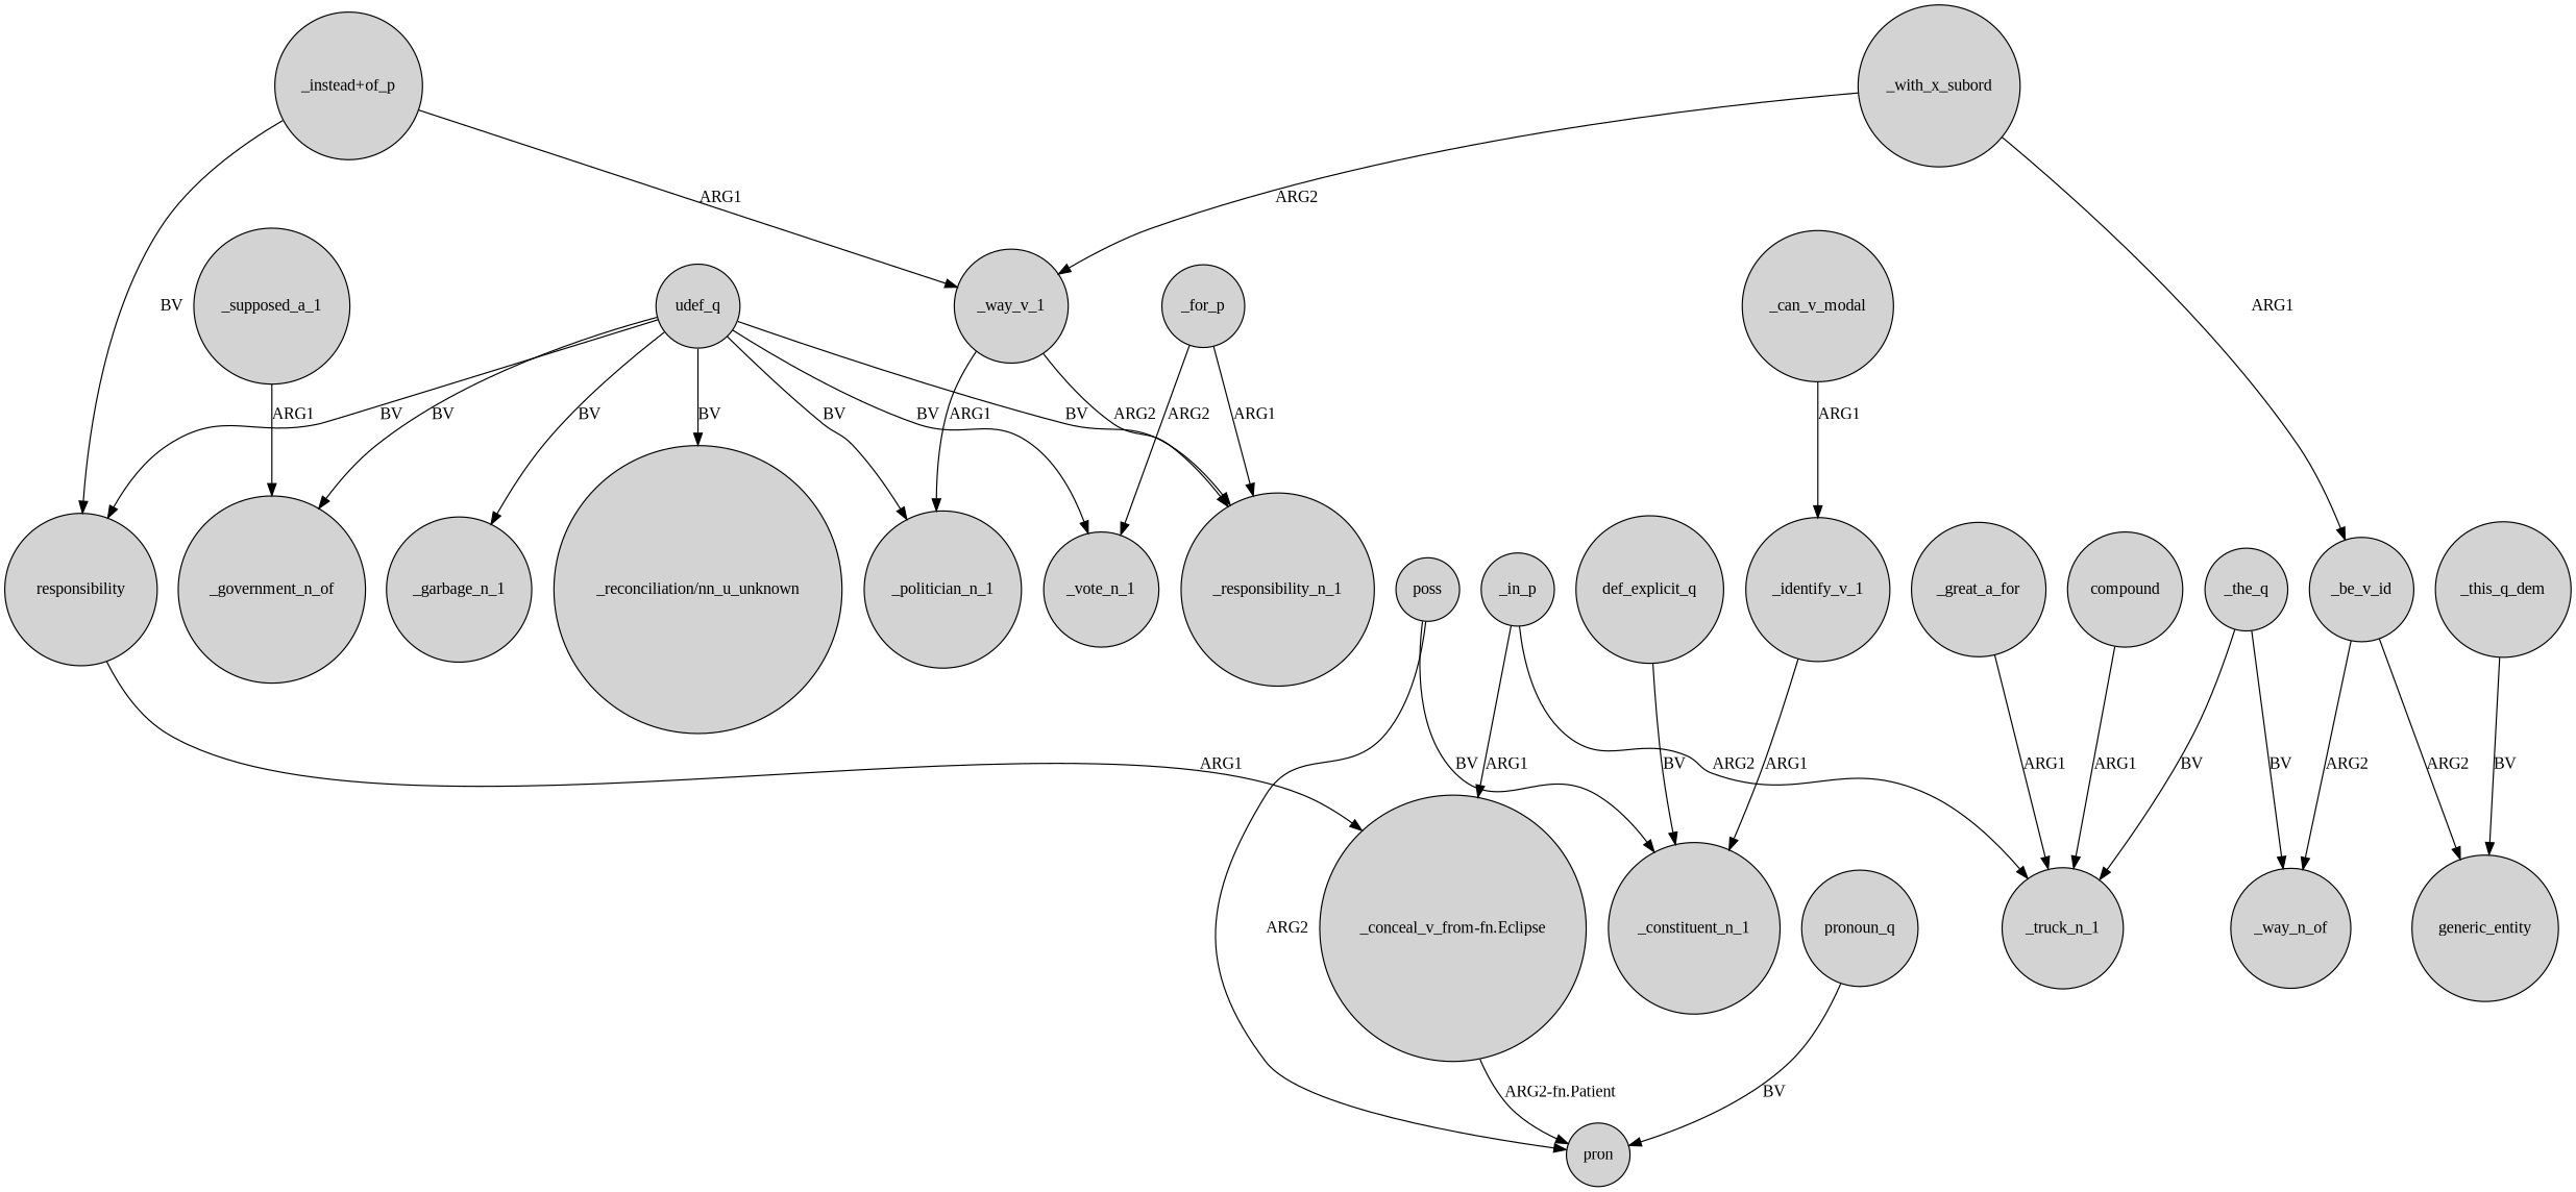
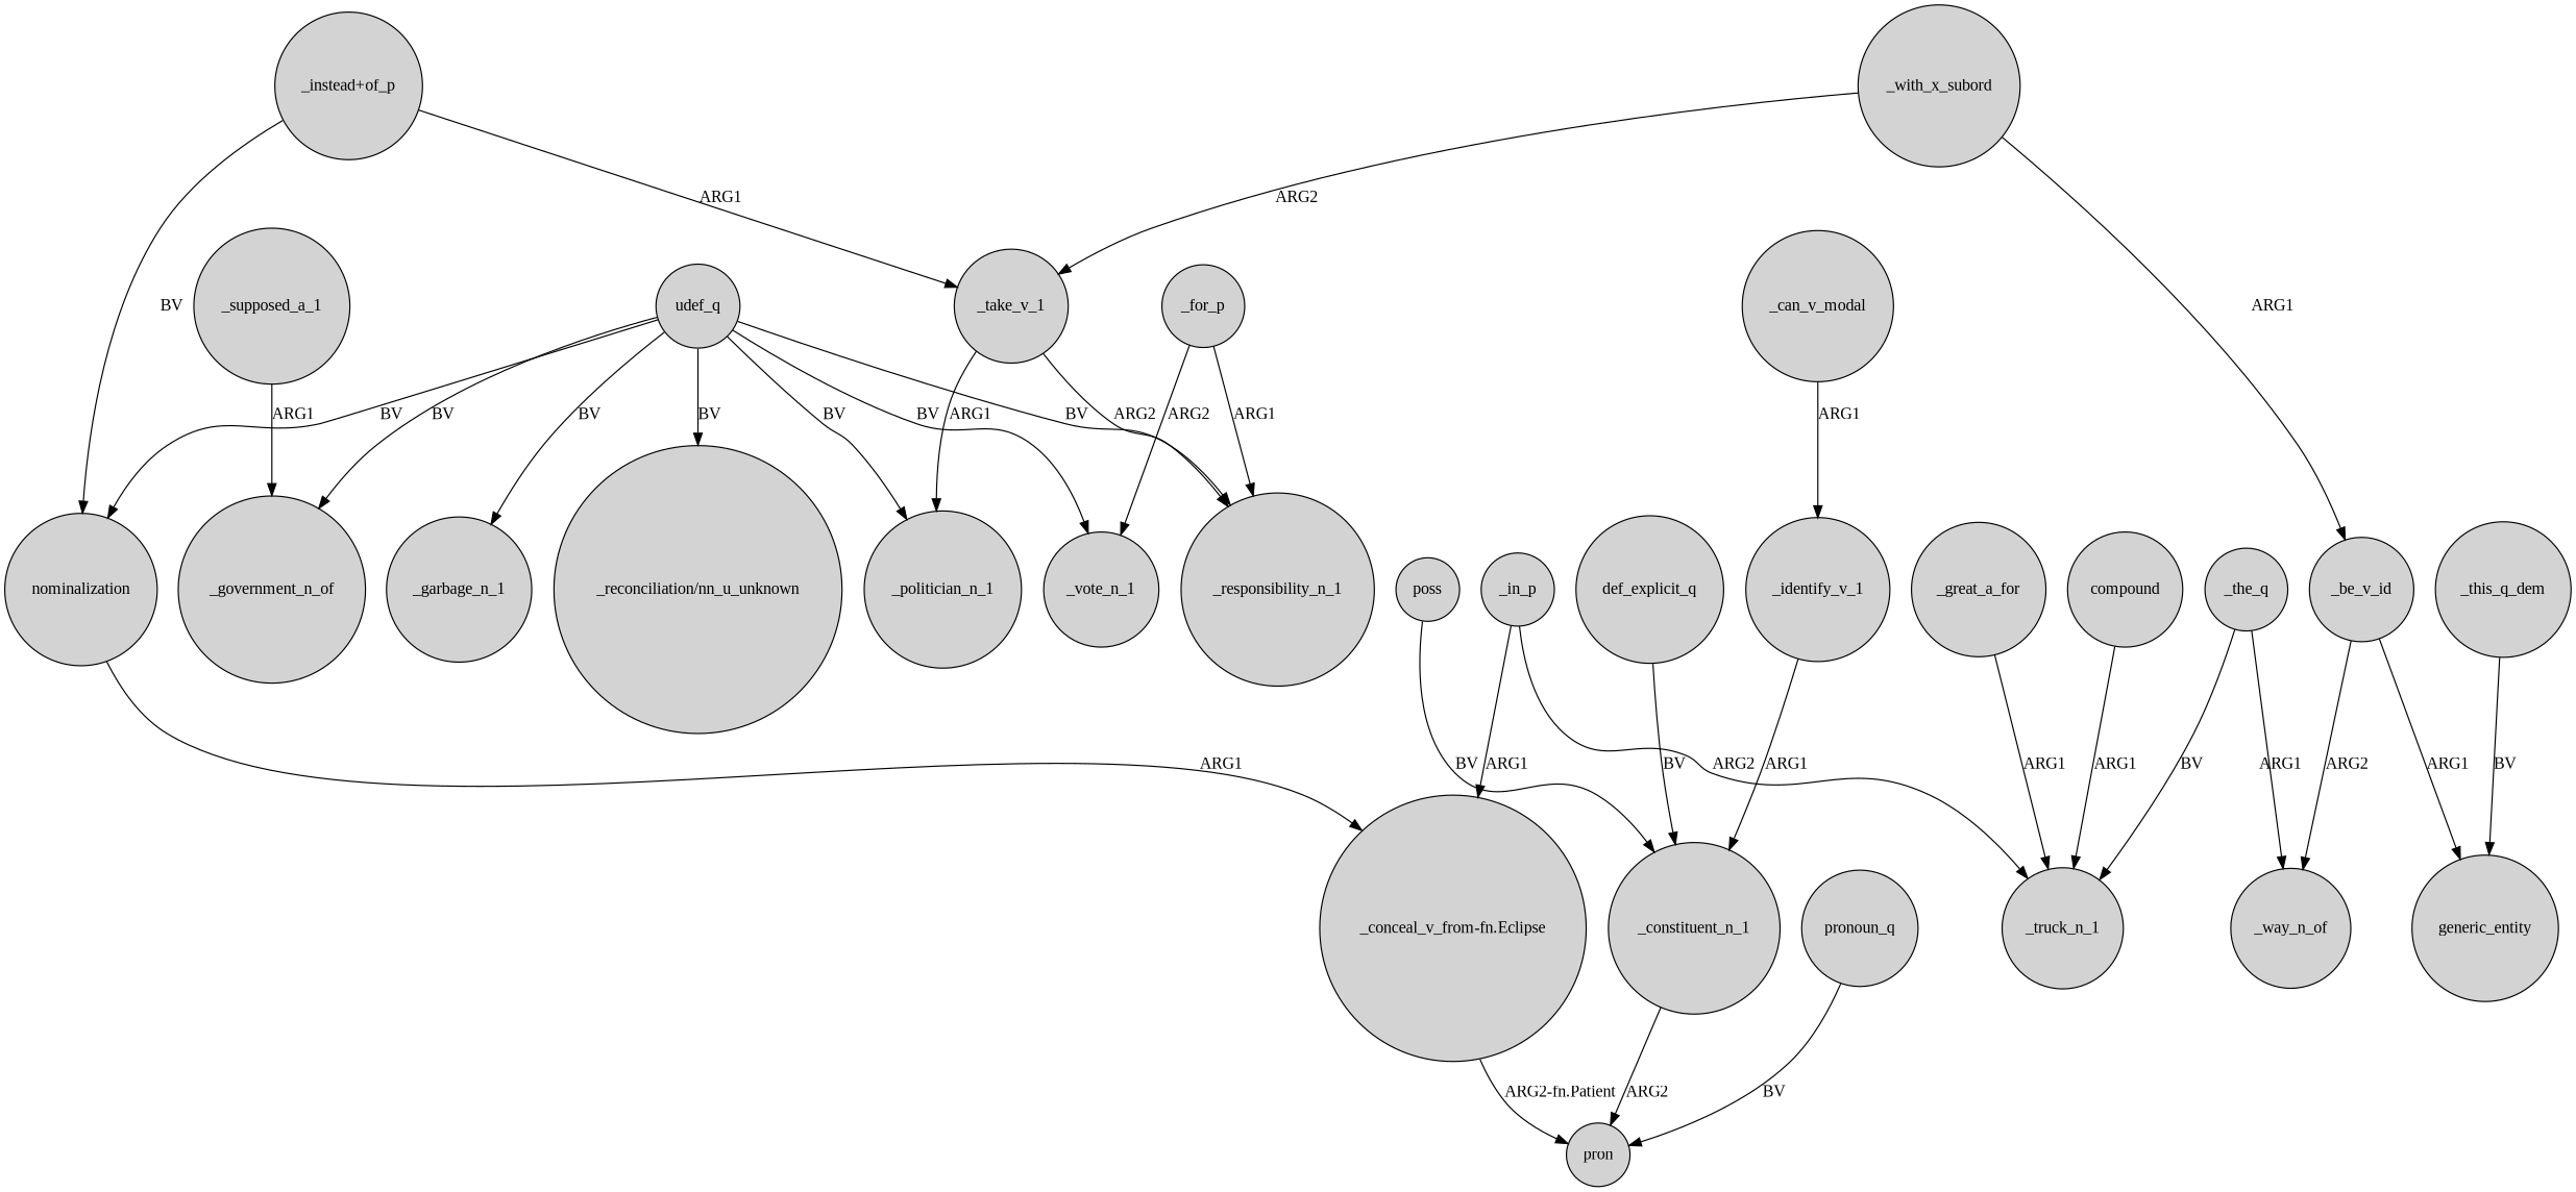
  digraph {
    fontname="Liberation Serif"
    node [fontname="Liberation Serif" shape=circle style=filled]
    edge [fontname="Liberation Serif"]
    udef_q
    _responsibility_n_1
    _politician_n_1
    _government_n_of
    _garbage_n_1
    _vote_n_1
-   nominalization [label=responsibility]
+   nominalization
    "_reconciliation/nn_u_unknown"
    "_conceal_v_from-fn.Eclipse"
    "_instead+of_p"
-   _take_v_1 [label=_way_v_1]
+   _take_v_1
    poss
    pron
    _constituent_n_1
    _in_p
    _truck_n_1
    _the_q
    _way_n_of
    _can_v_modal
    _identify_v_1
    def_explicit_q
    _for_p
    _be_v_id
    generic_entity
    _supposed_a_1
    compound
    pronoun_q
    _great_a_for
    _this_q_dem
    _with_x_subord
    udef_q -> _responsibility_n_1 [label=BV]
    udef_q -> _politician_n_1 [label=BV]
    udef_q -> _government_n_of [label=BV]
    udef_q -> _garbage_n_1 [label=BV]
    udef_q -> _vote_n_1 [label=BV]
    udef_q -> nominalization [label=BV]
    udef_q -> "_reconciliation/nn_u_unknown" [label=BV]
    nominalization -> "_conceal_v_from-fn.Eclipse" [label=ARG1]
    "_conceal_v_from-fn.Eclipse" -> pron [label="ARG2-fn.Patient"]
    "_instead+of_p" -> nominalization [label=BV]
    "_instead+of_p" -> _take_v_1 [label=ARG1]
    _take_v_1 -> _responsibility_n_1 [label=ARG2]
    _take_v_1 -> _politician_n_1 [label=ARG1]
-   poss -> pron [label=ARG2]
+   _constituent_n_1 -> pron [label=ARG2]
    poss -> _constituent_n_1 [label=BV]
    _in_p -> "_conceal_v_from-fn.Eclipse" [label=ARG1]
    _in_p -> _truck_n_1 [label=ARG2]
    _the_q -> _truck_n_1 [label=BV]
-   _the_q -> _way_n_of [label=BV]
+   _the_q -> _way_n_of [label=ARG1]
    _can_v_modal -> _identify_v_1 [label=ARG1]
    _identify_v_1 -> _constituent_n_1 [label=ARG1]
    def_explicit_q -> _constituent_n_1 [label=BV]
    _for_p -> _responsibility_n_1 [label=ARG1]
    _for_p -> _vote_n_1 [label=ARG2]
    _be_v_id -> _way_n_of [label=ARG2]
-   _be_v_id -> generic_entity [label=ARG2]
+   _be_v_id -> generic_entity [label=ARG1]
    _supposed_a_1 -> _government_n_of [label=ARG1]
    compound -> _truck_n_1 [label=ARG1]
    pronoun_q -> pron [label=BV]
    _great_a_for -> _truck_n_1 [label=ARG1]
    _this_q_dem -> generic_entity [label=BV]
    _with_x_subord -> _take_v_1 [label=ARG2]
    _with_x_subord -> _be_v_id [label=ARG1]
  }
